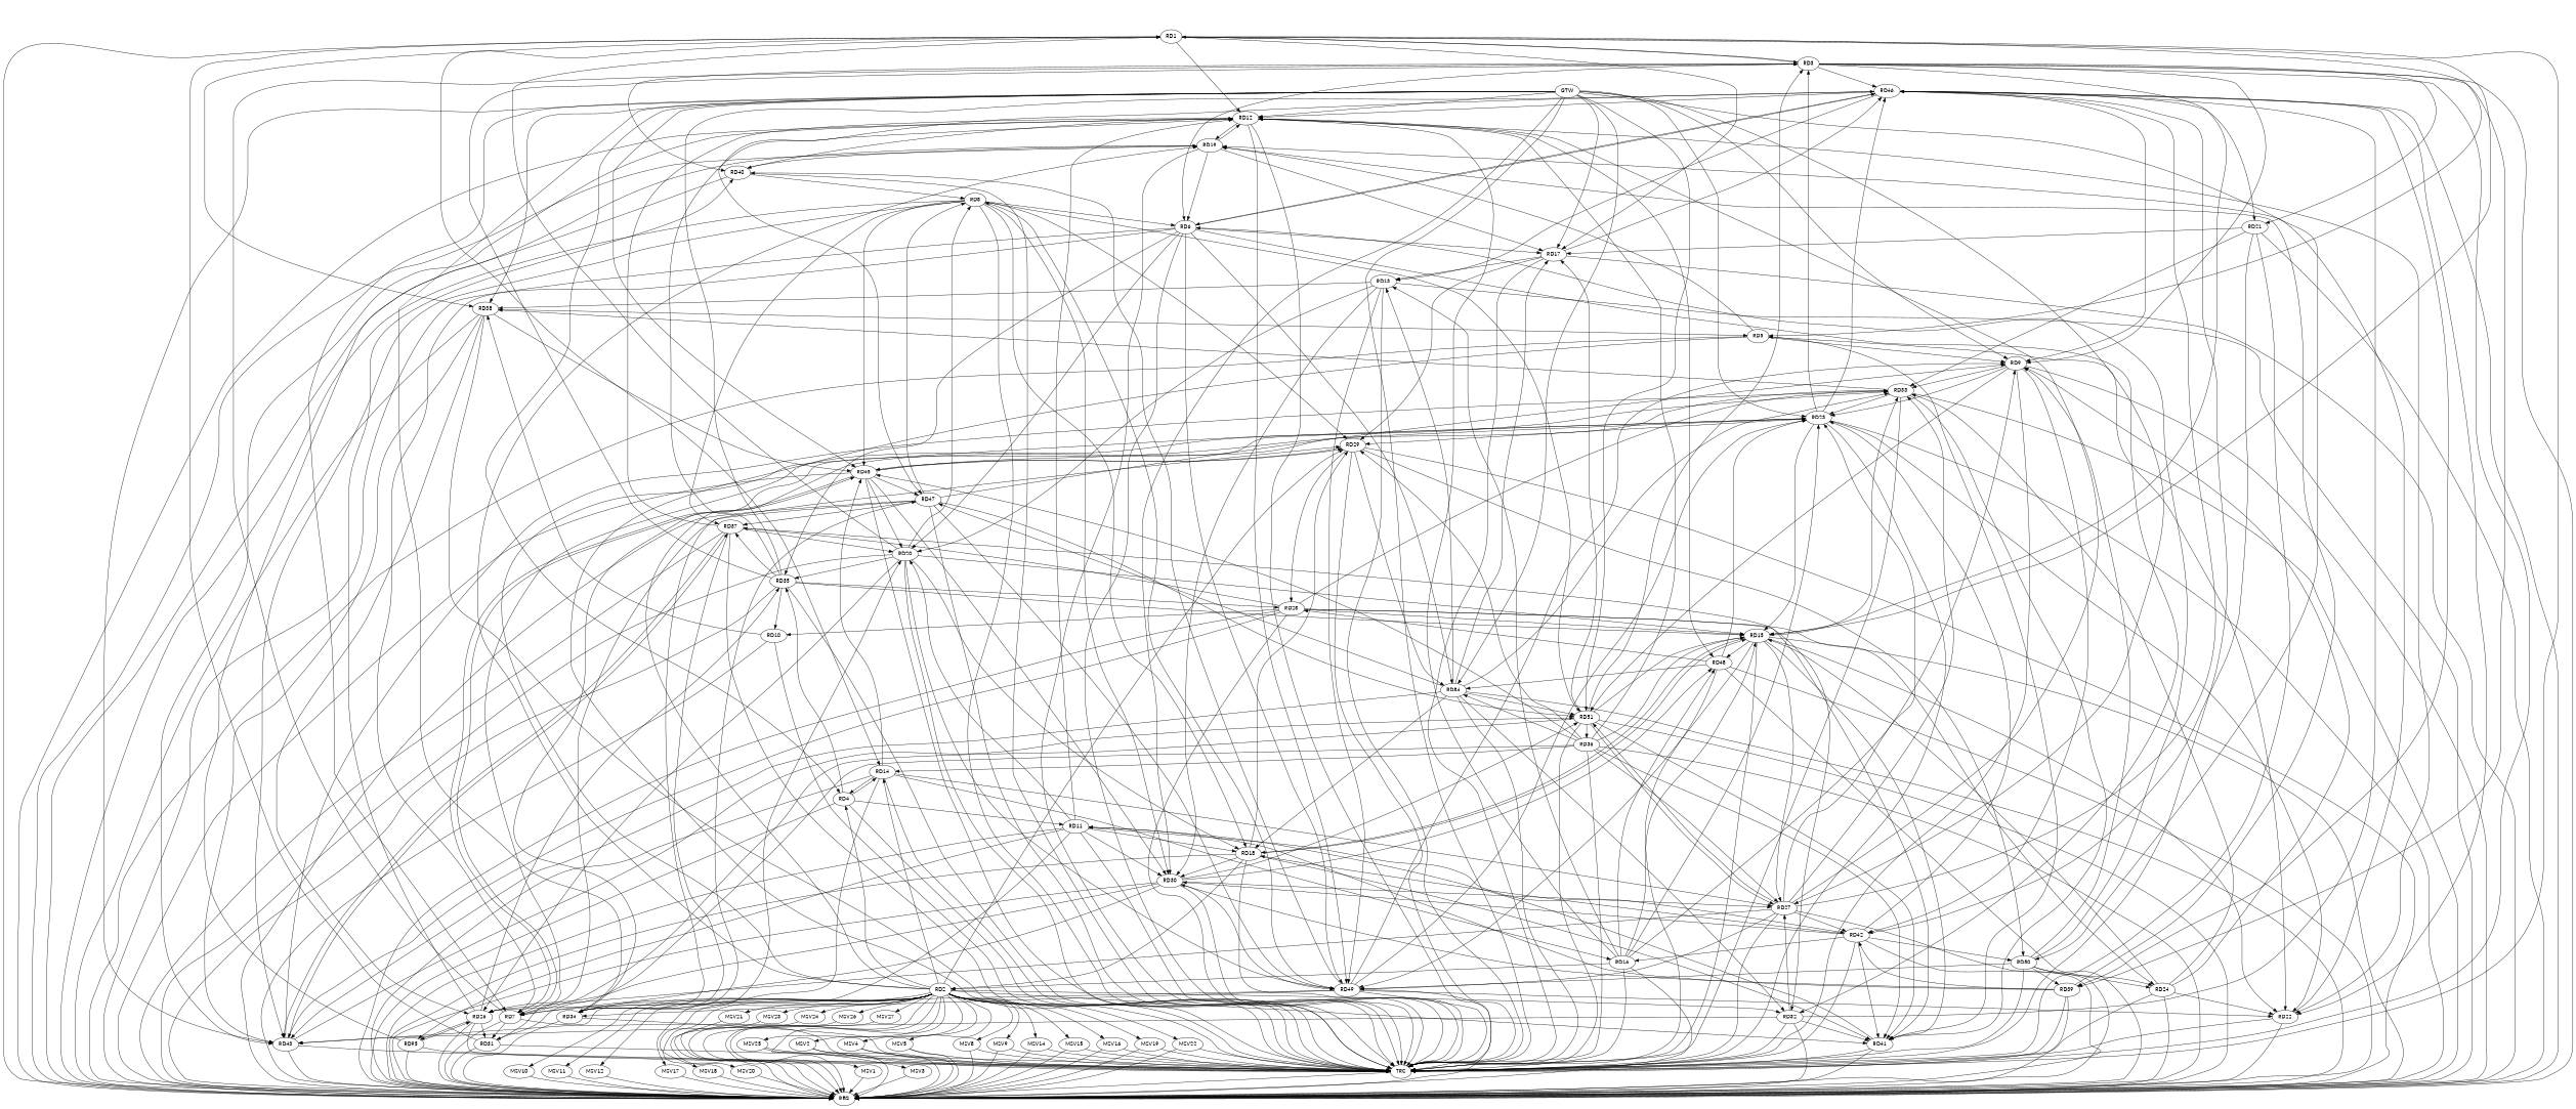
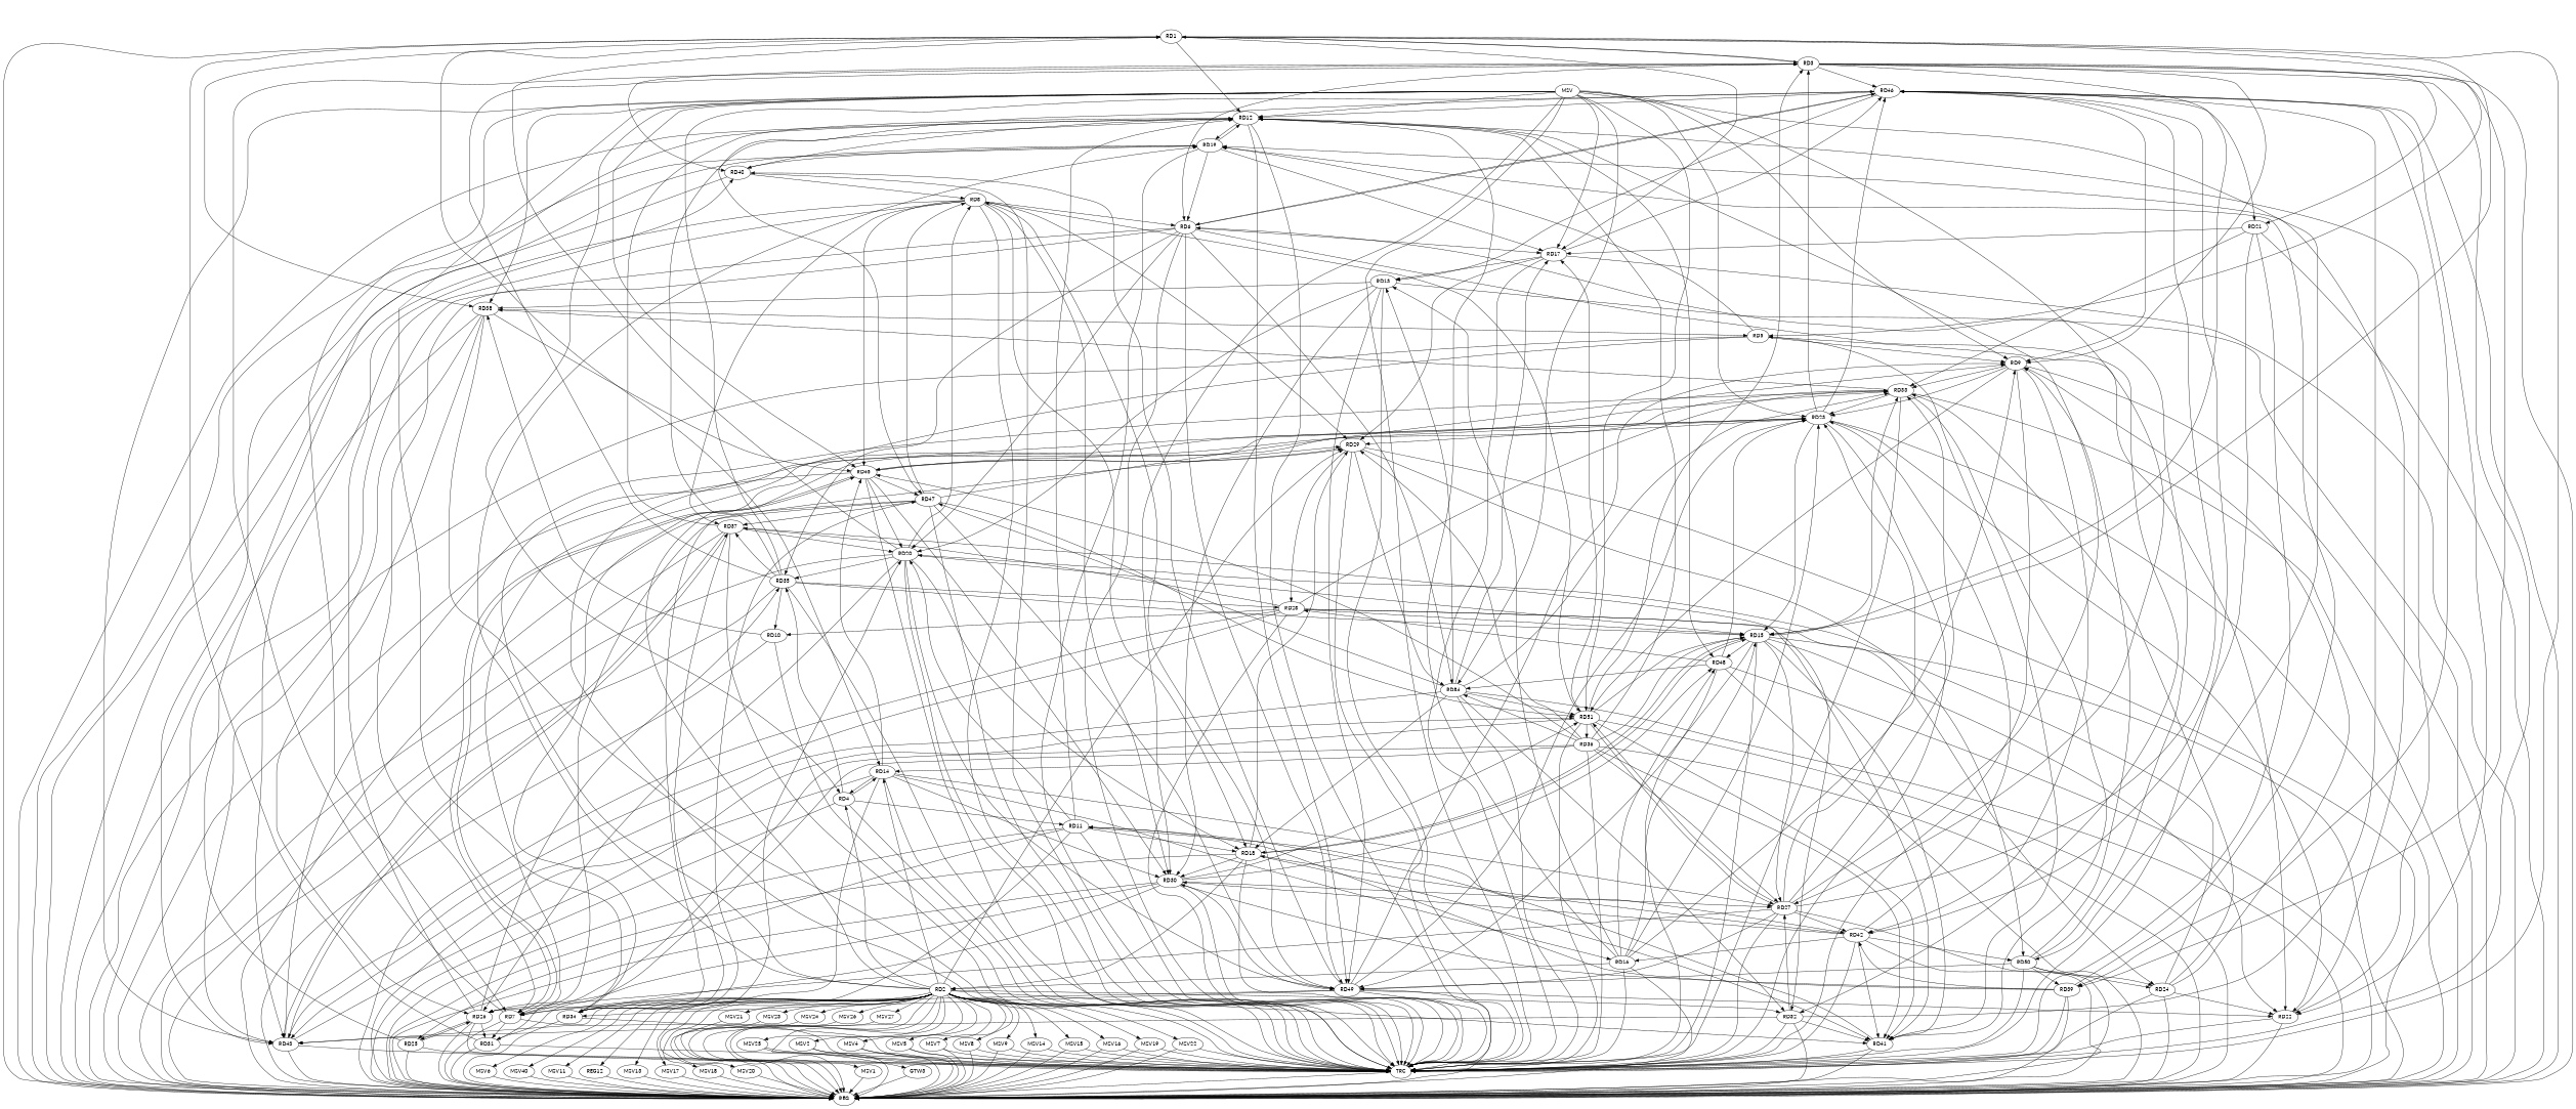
  strict digraph {
    fontname=Lato
    node [fontname=Lato]
    edge [fontname=Lato]
    n1 [label=RD1]
    n2 [label=RD3]
    n3 [label=RD5]
    n4 [label=RD12]
    n5 [label=RD14]
    n6 [label=RD15]
    n7 [label=RD17]
    n8 [label=RD38]
    n9 [label=REG]
    n10 [label=TRC]
    n11 [label=RD6]
    n12 [label=RD9]
    n13 [label=RD21]
    n14 [label=RD39]
    n15 [label=RD40]
    n16 [label=RD46]
    n17 [label=RD19]
    n18 [label=RD22]
    n19 [label=RD49]
    n20 [label=RD43]
    n21 [label=RD48]
    n22 [label=RD4]
    n23 [label=RD45]
    n24 [label=RD16]
    n25 [label=RD27]
    n26 [label=RD34]
    n27 [label=RD33]
    n28 [label=RD41]
    n29 [label=RD18]
    n30 [label=RD29]
    n31 [label=RD13]
    n32 [label=RD26]
    n33 [label=RD2]
    n34 [label=RD7]
    n35 [label=RD23]
    n36 [label=RD32]
    n37 [label=MSV1]
    n38 [label=MSV2]
-   n39 [label=MSV3]
+   n39 [label=GTW3]
    n40 [label=MSV4]
    n41 [label=MSV5]
+   n42 [label=MSV6]
+   n43 [label=MSV7]
    n44 [label=MSV8]
    n45 [label=MSV9]
-   n46 [label=MSV10]
+   n46 [label=MSV40]
    n47 [label=MSV11]
-   n48 [label=MSV12]
+   n48 [label=REG12]
+   n49 [label=MSV13]
    n50 [label=MSV14]
    n51 [label=MSV15]
    n52 [label=MSV16]
    n53 [label=MSV17]
    n54 [label=MSV18]
    n55 [label=MSV19]
    n56 [label=MSV20]
    n57 [label=MSV21]
    n58 [label=MSV22]
    n59 [label=MSV23]
    n60 [label=MSV24]
    n61 [label=MSV25]
    n62 [label=MSV26]
    n63 [label=MSV27]
    n64 [label=RD11]
    n65 [label=RD35]
    n66 [label=RD31]
    n67 [label=RD84]
    n68 [label=RD28]
    n69 [label=RD50]
    n70 [label=RD20]
    n71 [label=RD51]
    n72 [label=RD42]
    n73 [label=RD30]
    n74 [label=RD8]
    n75 [label=RD47]
-   n76 [label=RD95]
+   n76 [label=RD25]
    n77 [label=RD37]
    n78 [label=RD10]
    n79 [label=RD36]
    n80 [label=RD24]
-   n81 [label=GTW]
+   n81 [label=MSV]
    n1 -> n2
    n1 -> n3
    n1 -> n4
    n1 -> n5
    n1 -> n6
    n1 -> n7
    n1 -> n8
    n1 -> n9
    n1 -> n10
    n2 -> n1
    n2 -> n6
    n2 -> n9
    n2 -> n10
    n2 -> n11
    n2 -> n12
    n2 -> n13
    n2 -> n14
    n2 -> n15
    n2 -> n16
    n3 -> n9
    n3 -> n10
    n3 -> n12
    n3 -> n17
    n3 -> n18
    n4 -> n9
    n4 -> n10
    n4 -> n17
    n4 -> n18
    n4 -> n19
    n4 -> n20
    n4 -> n21
    n5 -> n9
    n5 -> n10
    n5 -> n22
    n5 -> n23
    n5 -> n24
    n5 -> n25
    n5 -> n26
    n6 -> n9
    n6 -> n10
    n6 -> n18
    n6 -> n19
    n6 -> n21
    n6 -> n25
    n6 -> n27
    n6 -> n28
    n6 -> n29
    n7 -> n9
    n7 -> n10
    n7 -> n16
    n7 -> n30
    n7 -> n31
    n8 -> n3
    n8 -> n9
    n8 -> n10
    n8 -> n20
    n8 -> n23
    n8 -> n32
    n10 -> n9
    n11 -> n7
    n11 -> n9
    n11 -> n10
    n11 -> n16
    n11 -> n19
    n11 -> n34
    n11 -> n36
    n11 -> n65
    n11 -> n67
    n11 -> n70
    n12 -> n9
    n12 -> n10
    n12 -> n27
    n12 -> n35
    n12 -> n71
    n12 -> n72
    n13 -> n7
    n13 -> n9
    n13 -> n10
    n13 -> n27
    n13 -> n72
    n14 -> n9
    n14 -> n10
    n14 -> n17
    n14 -> n64
    n14 -> n72
    n14 -> n73
    n15 -> n4
    n15 -> n9
    n15 -> n10
    n15 -> n74
    n16 -> n4
    n16 -> n9
    n16 -> n10
    n16 -> n11
    n16 -> n12
    n16 -> n13
    n16 -> n14
    n16 -> n18
    n16 -> n31
    n16 -> n75
    n17 -> n4
    n17 -> n7
    n17 -> n9
    n17 -> n10
    n17 -> n11
    n17 -> n15
    n18 -> n9
    n18 -> n10
    n18 -> n17
    n19 -> n9
    n19 -> n10
    n19 -> n12
    n19 -> n15
    n19 -> n18
    n19 -> n26
    n19 -> n32
    n19 -> n35
    n19 -> n74
    n20 -> n9
    n20 -> n10
    n20 -> n27
    n20 -> n71
    n20 -> n77
    n21 -> n9
    n21 -> n10
    n21 -> n35
    n21 -> n67
    n21 -> n68
    n21 -> n80
    n22 -> n5
    n22 -> n9
    n22 -> n10
    n22 -> n64
    n22 -> n65
    n23 -> n9
    n23 -> n10
    n23 -> n27
    n23 -> n30
    n23 -> n34
    n23 -> n70
    n23 -> n73
    n23 -> n75
    n24 -> n4
    n24 -> n6
    n24 -> n9
    n24 -> n10
    n24 -> n12
    n24 -> n21
    n24 -> n31
    n24 -> n33
    n24 -> n35
    n25 -> n4
    n25 -> n9
    n25 -> n10
    n25 -> n16
    n25 -> n19
    n25 -> n27
    n25 -> n32
    n25 -> n35
    n25 -> n71
    n25 -> n72
    n26 -> n9
    n26 -> n10
    n26 -> n30
    n26 -> n70
    n26 -> n75
    n27 -> n8
    n27 -> n9
    n27 -> n10
    n27 -> n28
    n27 -> n35
    n28 -> n3
    n28 -> n9
    n28 -> n10
    n28 -> n64
    n29 -> n6
    n29 -> n9
    n29 -> n10
    n29 -> n28
    n29 -> n30
    n29 -> n33
    n29 -> n73
    n30 -> n9
    n30 -> n10
    n30 -> n23
    n30 -> n67
    n30 -> n68
    n30 -> n69
    n31 -> n8
    n31 -> n9
    n31 -> n10
    n31 -> n19
    n31 -> n70
    n31 -> n73
    n32 -> n9
    n32 -> n10
    n32 -> n15
    n32 -> n65
    n32 -> n66
    n32 -> n76
    n33 -> n5
    n33 -> n9
    n33 -> n10
    n33 -> n17
    n33 -> n22
    n33 -> n27
    n33 -> n28
    n33 -> n30
    n33 -> n34
    n33 -> n35
    n33 -> n36
    n33 -> n37
    n33 -> n38
    n33 -> n39
    n33 -> n40
    n33 -> n41
+   n33 -> n42
+   n33 -> n43
    n33 -> n44
    n33 -> n45
    n33 -> n46
    n33 -> n47
    n33 -> n48
+   n33 -> n49
    n33 -> n50
    n33 -> n51
    n33 -> n52
    n33 -> n53
    n33 -> n54
    n33 -> n55
    n33 -> n56
    n33 -> n57
    n33 -> n58
    n33 -> n59
    n33 -> n60
    n33 -> n61
    n33 -> n62
    n33 -> n63
    n34 -> n2
    n34 -> n9
    n34 -> n10
    n34 -> n23
    n34 -> n66
    n35 -> n2
    n35 -> n6
    n35 -> n9
    n35 -> n10
    n35 -> n16
    n35 -> n18
    n35 -> n26
    n35 -> n30
    n36 -> n9
    n36 -> n10
    n36 -> n16
    n36 -> n20
    n36 -> n25
    n36 -> n28
    n37 -> n9
    n38 -> n9
    n38 -> n10
    n39 -> n9
    n40 -> n9
    n40 -> n10
    n41 -> n9
    n41 -> n10
+   n42 -> n9
+   n43 -> n9
+   n43 -> n10
    n44 -> n9
    n44 -> n10
    n45 -> n9
    n45 -> n10
    n46 -> n9
    n47 -> n9
    n48 -> n9
+   n49 -> n9
    n50 -> n9
    n50 -> n10
    n51 -> n9
    n51 -> n10
    n52 -> n9
    n52 -> n10
    n53 -> n9
    n54 -> n9
    n55 -> n9
    n55 -> n10
    n56 -> n9
    n57 -> n9
    n58 -> n9
    n58 -> n10
    n59 -> n9
    n60 -> n9
    n61 -> n9
    n61 -> n10
    n62 -> n9
    n63 -> n9
    n64 -> n4
    n64 -> n9
    n64 -> n10
    n64 -> n20
    n64 -> n29
    n64 -> n70
    n64 -> n72
-   n64 -> n73
+   n5 -> n73
    n64 -> n76
    n65 -> n2
    n65 -> n4
    n65 -> n6
    n65 -> n9
    n65 -> n10
    n65 -> n16
    n65 -> n68
    n65 -> n77
    n65 -> n78
    n66 -> n1
    n66 -> n9
    n66 -> n10
    n66 -> n35
    n67 -> n7
    n67 -> n9
    n67 -> n10
    n67 -> n20
    n67 -> n27
    n67 -> n29
    n67 -> n31
    n67 -> n36
    n67 -> n71
    n67 -> n75
    n68 -> n6
    n68 -> n9
    n68 -> n10
    n68 -> n20
    n68 -> n27
    n68 -> n28
    n68 -> n77
    n68 -> n78
    n68 -> n80
    n69 -> n9
    n69 -> n10
    n69 -> n11
    n69 -> n12
    n69 -> n14
    n69 -> n19
    n69 -> n80
    n70 -> n1
    n70 -> n6
    n70 -> n9
    n70 -> n10
    n70 -> n19
    n70 -> n29
    n70 -> n32
    n70 -> n65
    n70 -> n74
    n71 -> n2
    n71 -> n6
    n71 -> n7
    n71 -> n9
    n71 -> n10
    n71 -> n25
    n71 -> n28
    n71 -> n34
    n71 -> n79
    n72 -> n9
    n72 -> n10
    n72 -> n24
    n72 -> n28
    n72 -> n29
    n72 -> n35
    n72 -> n69
    n72 -> n73
    n73 -> n9
    n73 -> n10
    n73 -> n19
    n73 -> n21
    n73 -> n25
    n73 -> n32
    n73 -> n34
    n73 -> n71
    n74 -> n9
    n74 -> n10
    n74 -> n11
    n74 -> n20
    n74 -> n23
    n74 -> n29
    n74 -> n30
    n74 -> n71
    n74 -> n73
    n74 -> n77
    n75 -> n9
    n75 -> n10
    n75 -> n12
    n75 -> n19
    n75 -> n34
    n75 -> n71
    n75 -> n74
    n75 -> n77
    n76 -> n9
    n76 -> n10
    n76 -> n17
    n76 -> n32
    n77 -> n4
    n77 -> n9
    n77 -> n10
    n77 -> n20
    n77 -> n26
    n77 -> n36
    n77 -> n70
    n78 -> n8
    n78 -> n9
    n78 -> n10
    n79 -> n4
    n79 -> n5
    n79 -> n6
    n79 -> n9
    n79 -> n10
    n79 -> n23
    n79 -> n25
    n79 -> n28
    n79 -> n30
    n79 -> n66
    n79 -> n67
    n80 -> n9
    n80 -> n10
    n80 -> n12
    n80 -> n18
    n80 -> n27
-   n80 -> n6
+   n80 -> n70
    n81 -> n4
    n81 -> n7
    n81 -> n8
    n81 -> n10
    n81 -> n12
    n81 -> n20
    n81 -> n22
    n81 -> n23
    n81 -> n25
    n81 -> n26
    n81 -> n34
    n81 -> n35
    n81 -> n67
    n81 -> n69
    n81 -> n71
    n81 -> n73
  }
